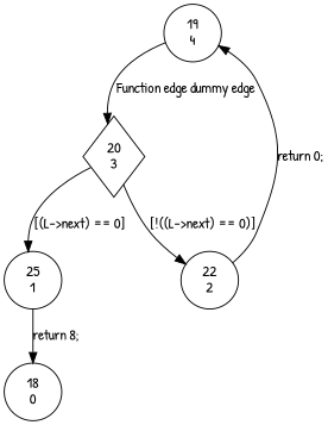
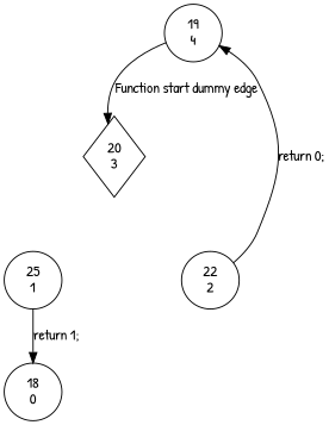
  digraph {
    fontname="Patrick Hand"
    node [fontname="Patrick Hand" shape=circle]
    edge [fontname="Patrick Hand"]
    n1 [label="19\n4"]
    n2 [label="20\n3" shape=diamond]
    n3 [label="25\n1"]
    n4 [label="22\n2"]
    n5 [label="18\n0"]
-   n1 -> n2 [label="Function edge dummy edge"]
-   n2 -> n3 [label="[(L->next) == 0]"]
-   n2 -> n4 [label="[!((L->next) == 0)]"]
-   n3 -> n5 [label="return 8;"]
+   n1 -> n2 [label="Function start dummy edge"]
+   n3 -> n5 [label="return 1;"]
    n4 -> n1 [label="return 0;"]
  }
